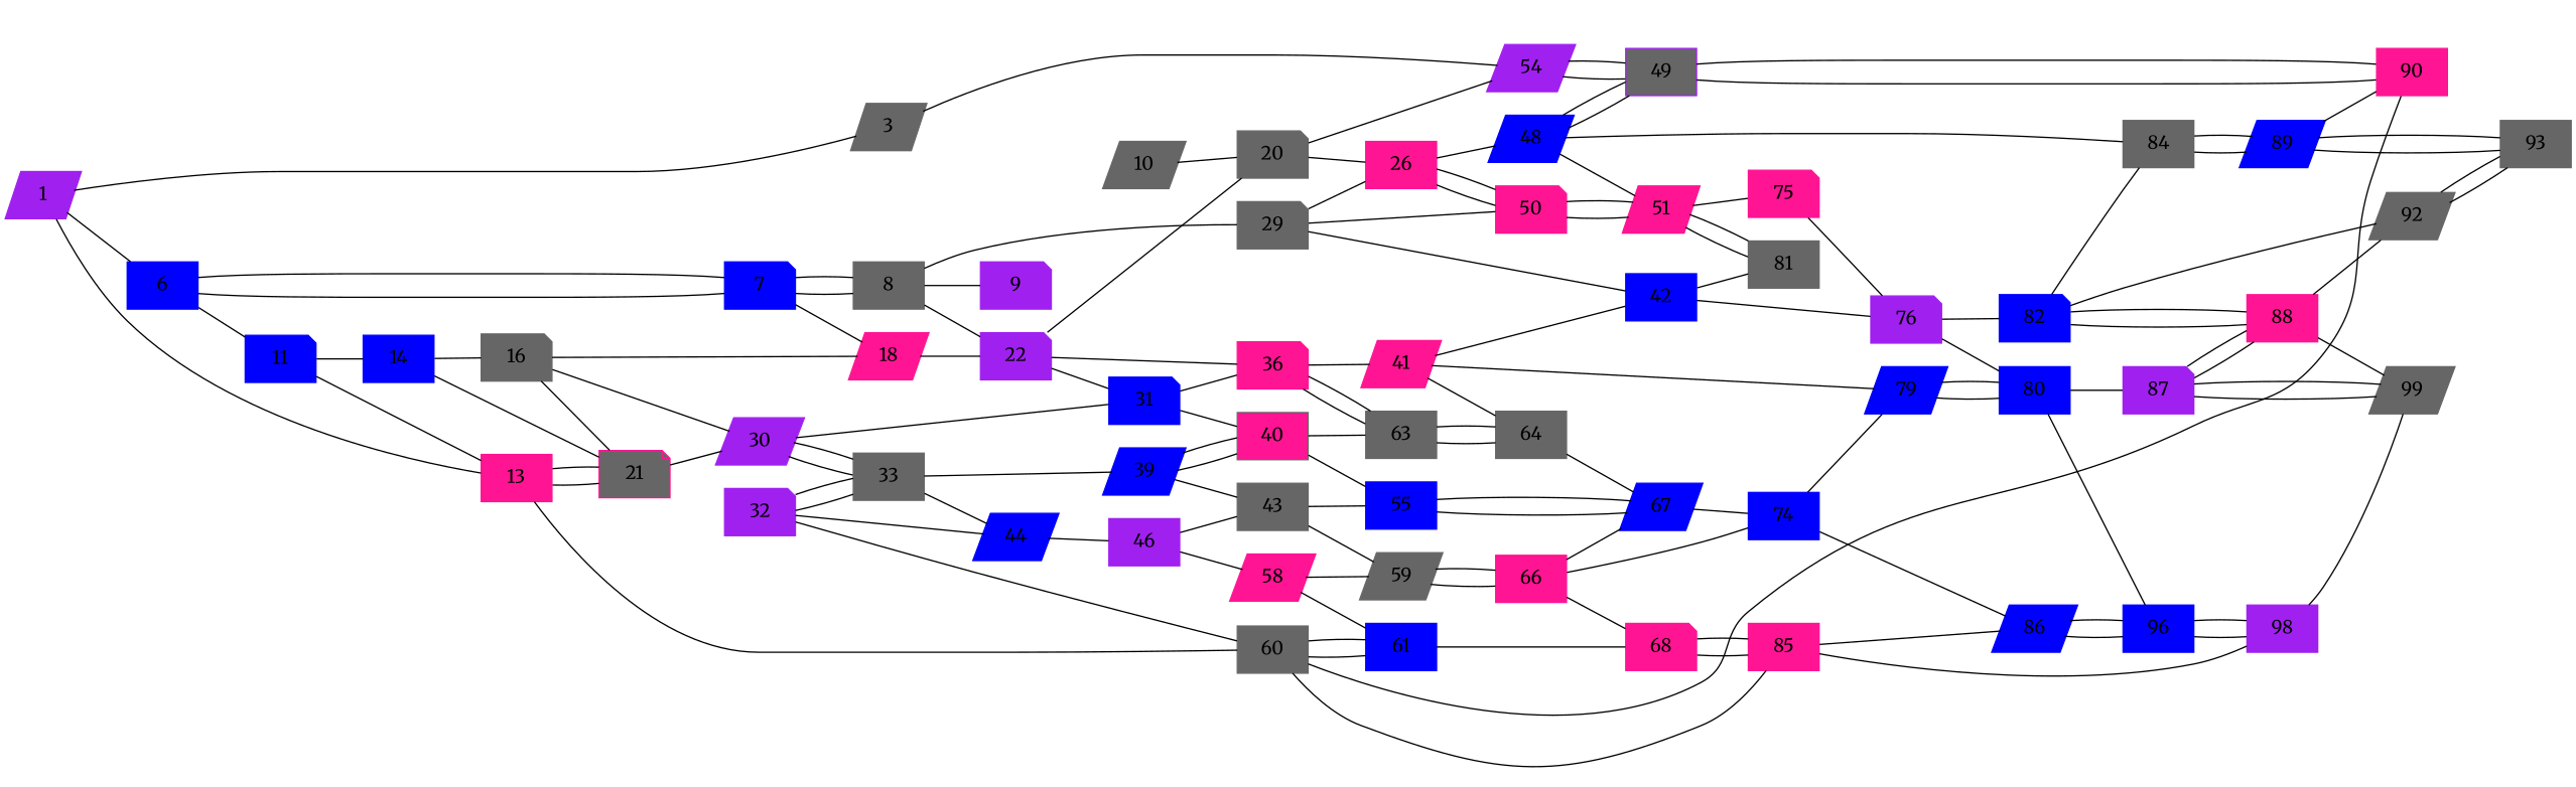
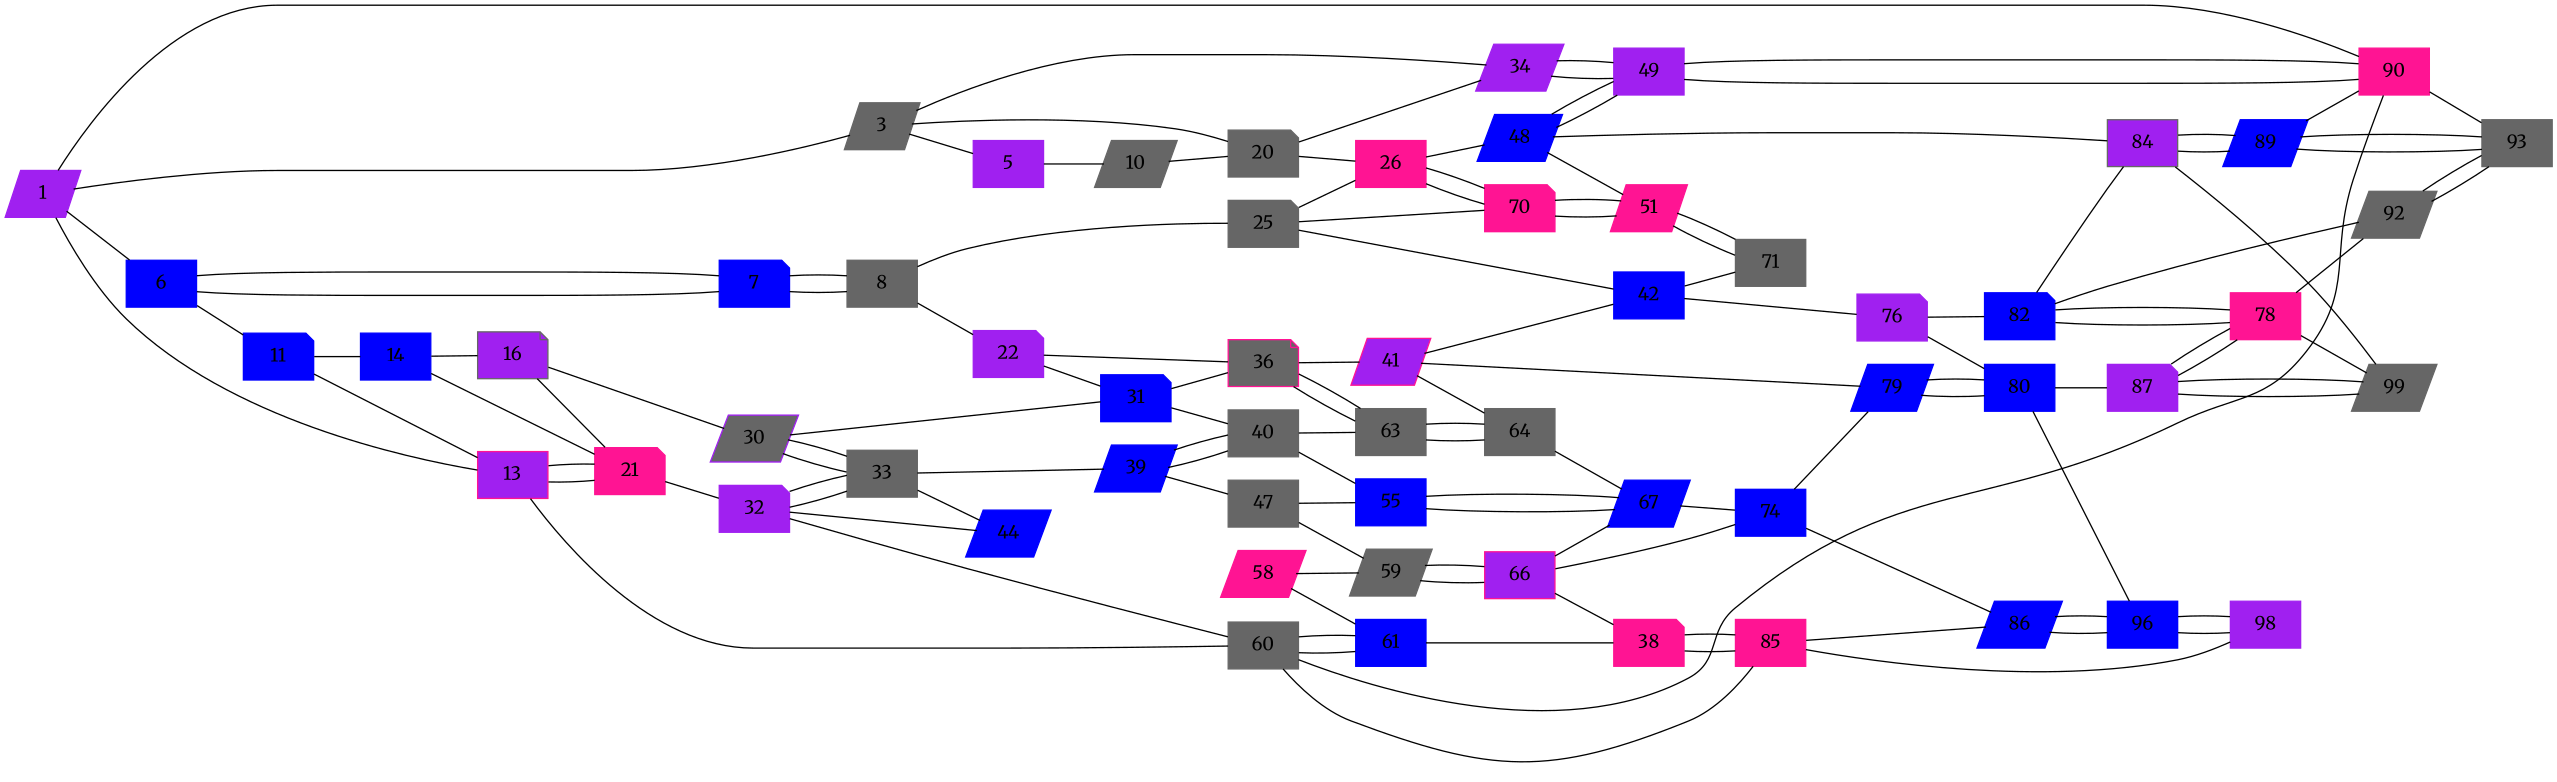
  graph {
    fontname=Merriweather
    rankdir=LR
    node [color=blue fontname=Merriweather shape=box style=filled]
    edge [fontname=Merriweather]
    1 [color=purple shape=parallelogram super="+2"]
    3 [color=gray40 shape=parallelogram super="+4"]
    6
-   13 [color=deeppink]
+   13 [color=deeppink fillcolor=purple]
    90 [color=deeppink super="+91"]
+   5 [color=purple]
    20 [color=gray40 shape=note super="+28"]
-   34 [color=purple shape=parallelogram label=54]
+   34 [color=purple shape=parallelogram]
    7 [shape=note]
    11 [shape=note super="+12"]
-   21 [color=deeppink shape=note super="+29" fillcolor=gray40]
+   21 [color=deeppink shape=note super="+29"]
    60 [color=gray40 super="+73"]
    93 [color=gray40 super="+102"]
    10 [color=gray40 shape=parallelogram super="+19"]
    26 [color=deeppink super="+27"]
-   49 [color=purple fillcolor=gray40]
+   49 [color=purple]
    8 [color=gray40 super="+24"]
-   18 [color=deeppink shape=parallelogram]
    14 [super="+15"]
-   9 [color=purple shape=note]
    22 [color=purple shape=note super="+23"]
-   25 [color=gray40 shape=note super="+43" label=29]
+   25 [color=gray40 shape=note super="+43"]
    31 [shape=note super="+35"]
-   36 [color=deeppink shape=note super="+37"]
+   36 [color=deeppink shape=note super="+37" fillcolor=gray40]
    42 [super="+70"]
-   50 [color=deeppink shape=note]
-   16 [color=gray40 shape=note super="+17"]
+   50 [color=deeppink shape=note label=70]
+   16 [color=gray40 shape=note super="+17" fillcolor=purple]
    32 [color=purple shape=note super="+45"]
    61
    85 [color=deeppink super="+94"]
-   30 [color=purple shape=parallelogram]
+   30 [color=purple shape=parallelogram fillcolor=gray40]
    33 [color=gray40 super="+38"]
    48 [shape=parallelogram super="+53"]
    44 [shape=parallelogram]
-   40 [color=gray40 super="+56" fillcolor=deeppink]
-   41 [color=deeppink shape=parallelogram super="+65"]
+   40 [color=gray40 super="+56"]
+   41 [color=deeppink shape=parallelogram super="+65" fillcolor=purple]
    63 [color=gray40]
-   71 [color=gray40 label=81]
+   71 [color=gray40]
    76 [color=purple shape=note super="+77"]
    51 [color=deeppink shape=parallelogram super="+52"]
-   84 [color=gray40]
+   84 [color=gray40 fillcolor=purple]
    39 [shape=parallelogram]
    55
-   46 [color=purple super="+57"]
-   47 [color=gray40 super="+54" label=43]
+   47 [color=gray40 super="+54"]
    64 [color=gray40]
    79 [shape=parallelogram]
    59 [color=gray40 shape=parallelogram]
    67 [shape=parallelogram super="+72"]
    80 [super="+81"]
    82 [shape=note super="+83"]
    58 [color=deeppink shape=parallelogram super="+62"]
-   66 [color=deeppink super="+69"]
-   75 [color=deeppink shape=note]
+   66 [color=deeppink super="+69" fillcolor=purple]
    89 [shape=parallelogram]
    74 [super="+78"]
-   68 [color=deeppink shape=note]
+   68 [color=deeppink shape=note label=38]
    86 [shape=parallelogram]
    98 [color=purple super="+101"]
    96 [super="+97"]
    87 [color=purple shape=note]
-   88 [color=deeppink super="+95"]
+   88 [color=deeppink super="+95" label=78]
    92 [color=gray40 shape=parallelogram]
    99 [color=gray40 shape=parallelogram super="+100"]
    1 -- 3
    1 -- 6
    1 -- 13
-   22 -- 20
+   1 -- 90
+   3 -- 5
+   3 -- 20
    3 -- 34
    6 -- 7
    6 -- 7
    6 -- 11
    13 -- 21
    13 -- 21
    13 -- 60
+   90 -- 93
+   5 -- 10
    20 -- 34
    20 -- 26
    34 -- 49
    34 -- 49
    7 -- 8
    7 -- 8
-   7 -- 18
    11 -- 13
    11 -- 14 [weight=2]
-   21 -- 30
+   21 -- 32
    60 -- 90
    60 -- 61
    60 -- 61
    60 -- 85
    10 -- 20
    26 -- 50
    26 -- 50
    26 -- 48
    49 -- 90
    49 -- 90
-   8 -- 9
    8 -- 22
    8 -- 25
-   18 -- 22
    14 -- 21
    14 -- 16
    22 -- 31
    22 -- 36
    25 -- 26
    25 -- 42
    25 -- 50
    31 -- 36
    31 -- 40
    36 -- 41
    36 -- 63
    36 -- 63
    42 -- 71
    42 -- 76
    50 -- 51
    50 -- 51
    16 -- 21
-   16 -- 18
    16 -- 30
    32 -- 60
    32 -- 33
    32 -- 33
    32 -- 44
    61 -- 68
    85 -- 86
    85 -- 98
    30 -- 31
    30 -- 33
    30 -- 33
    33 -- 44
    33 -- 39
    48 -- 49
    48 -- 49
    48 -- 51
    48 -- 84
-   44 -- 46
    40 -- 63
    40 -- 55
    41 -- 42
    41 -- 64
    41 -- 79
    63 -- 64
    63 -- 64
    76 -- 80
    76 -- 82
    51 -- 71
    51 -- 71
-   51 -- 75
    84 -- 89
    84 -- 89
    39 -- 40
    39 -- 40
    39 -- 47
    55 -- 67
    55 -- 67
-   46 -- 47
-   46 -- 58 [weight=2]
    47 -- 55
    47 -- 59
    64 -- 67
    79 -- 80
    79 -- 80
    59 -- 66
    59 -- 66
    67 -- 74
    80 -- 96
    80 -- 87
    82 -- 84
    82 -- 88
    82 -- 88
    82 -- 92
    58 -- 61
    58 -- 59
    66 -- 67
    66 -- 74
    66 -- 68
-   75 -- 76
    89 -- 90
    89 -- 93
    89 -- 93
    74 -- 79
    74 -- 86
    68 -- 85
    68 -- 85
    86 -- 96
    86 -- 96
-   98 -- 99
+   84 -- 99
    96 -- 98 [weight=2]
    96 -- 98
    87 -- 88
    87 -- 88
    87 -- 99
    87 -- 99
    88 -- 92
    88 -- 99
    92 -- 93
    92 -- 93
  }
